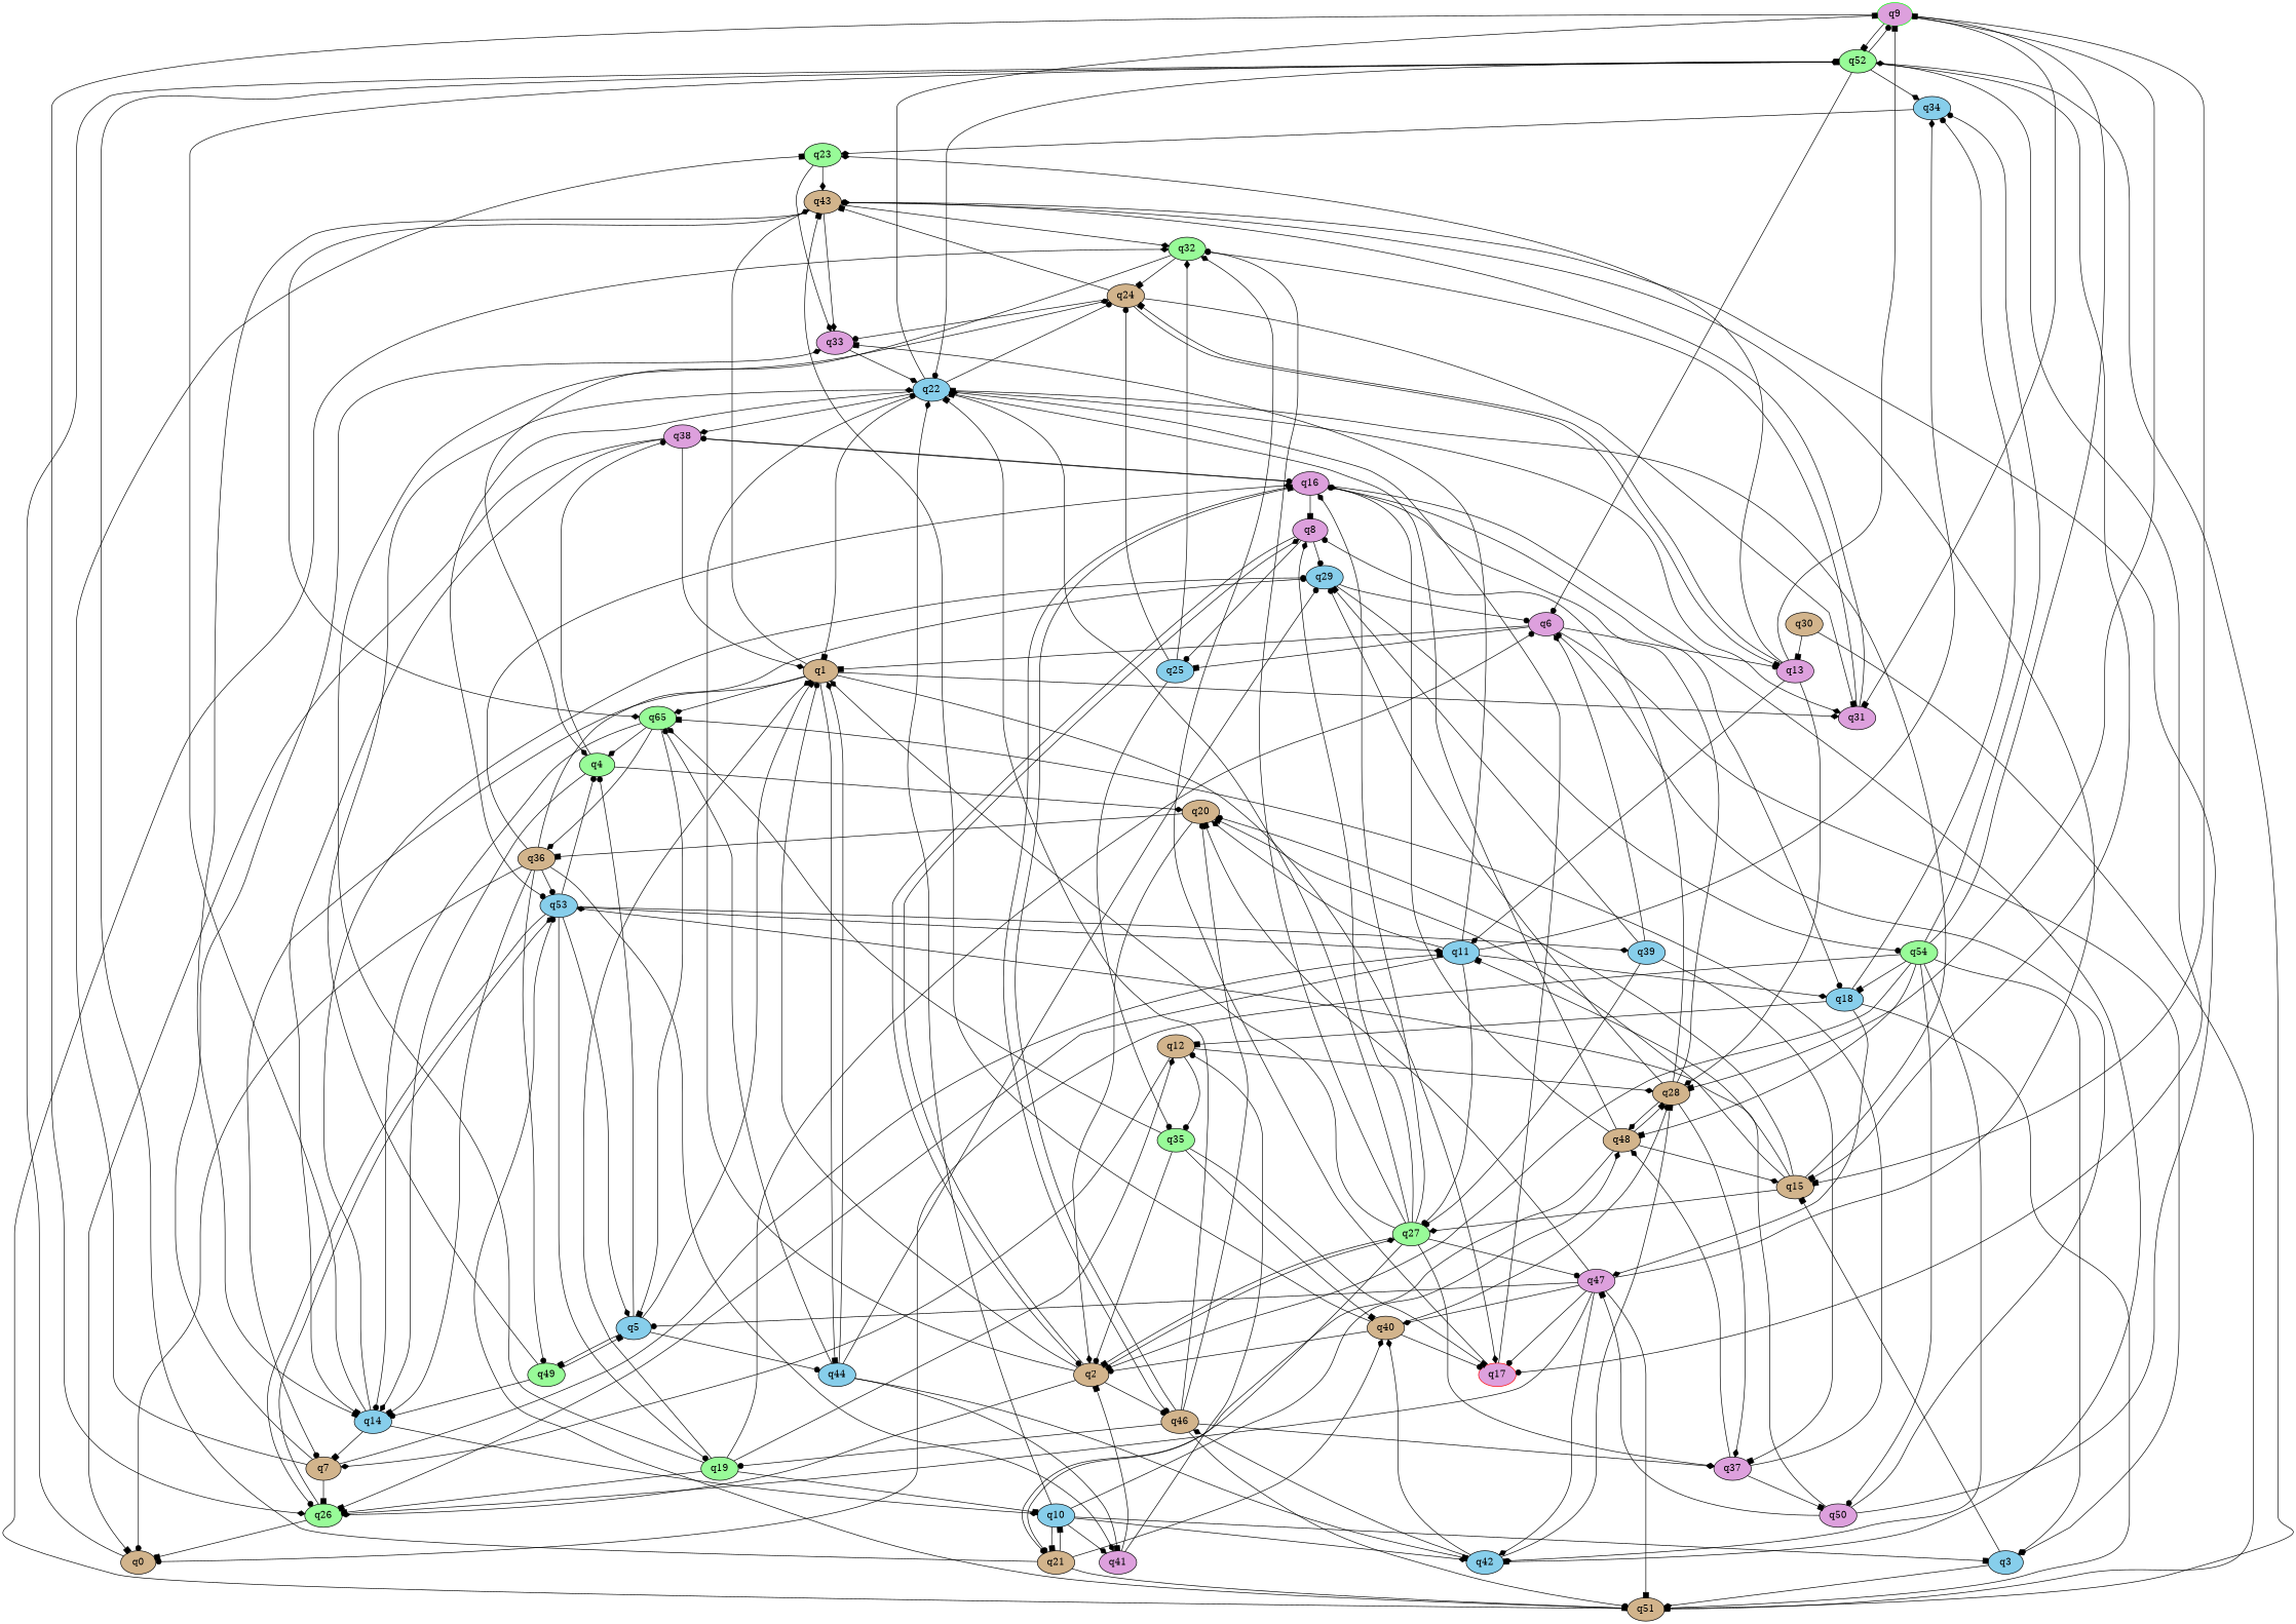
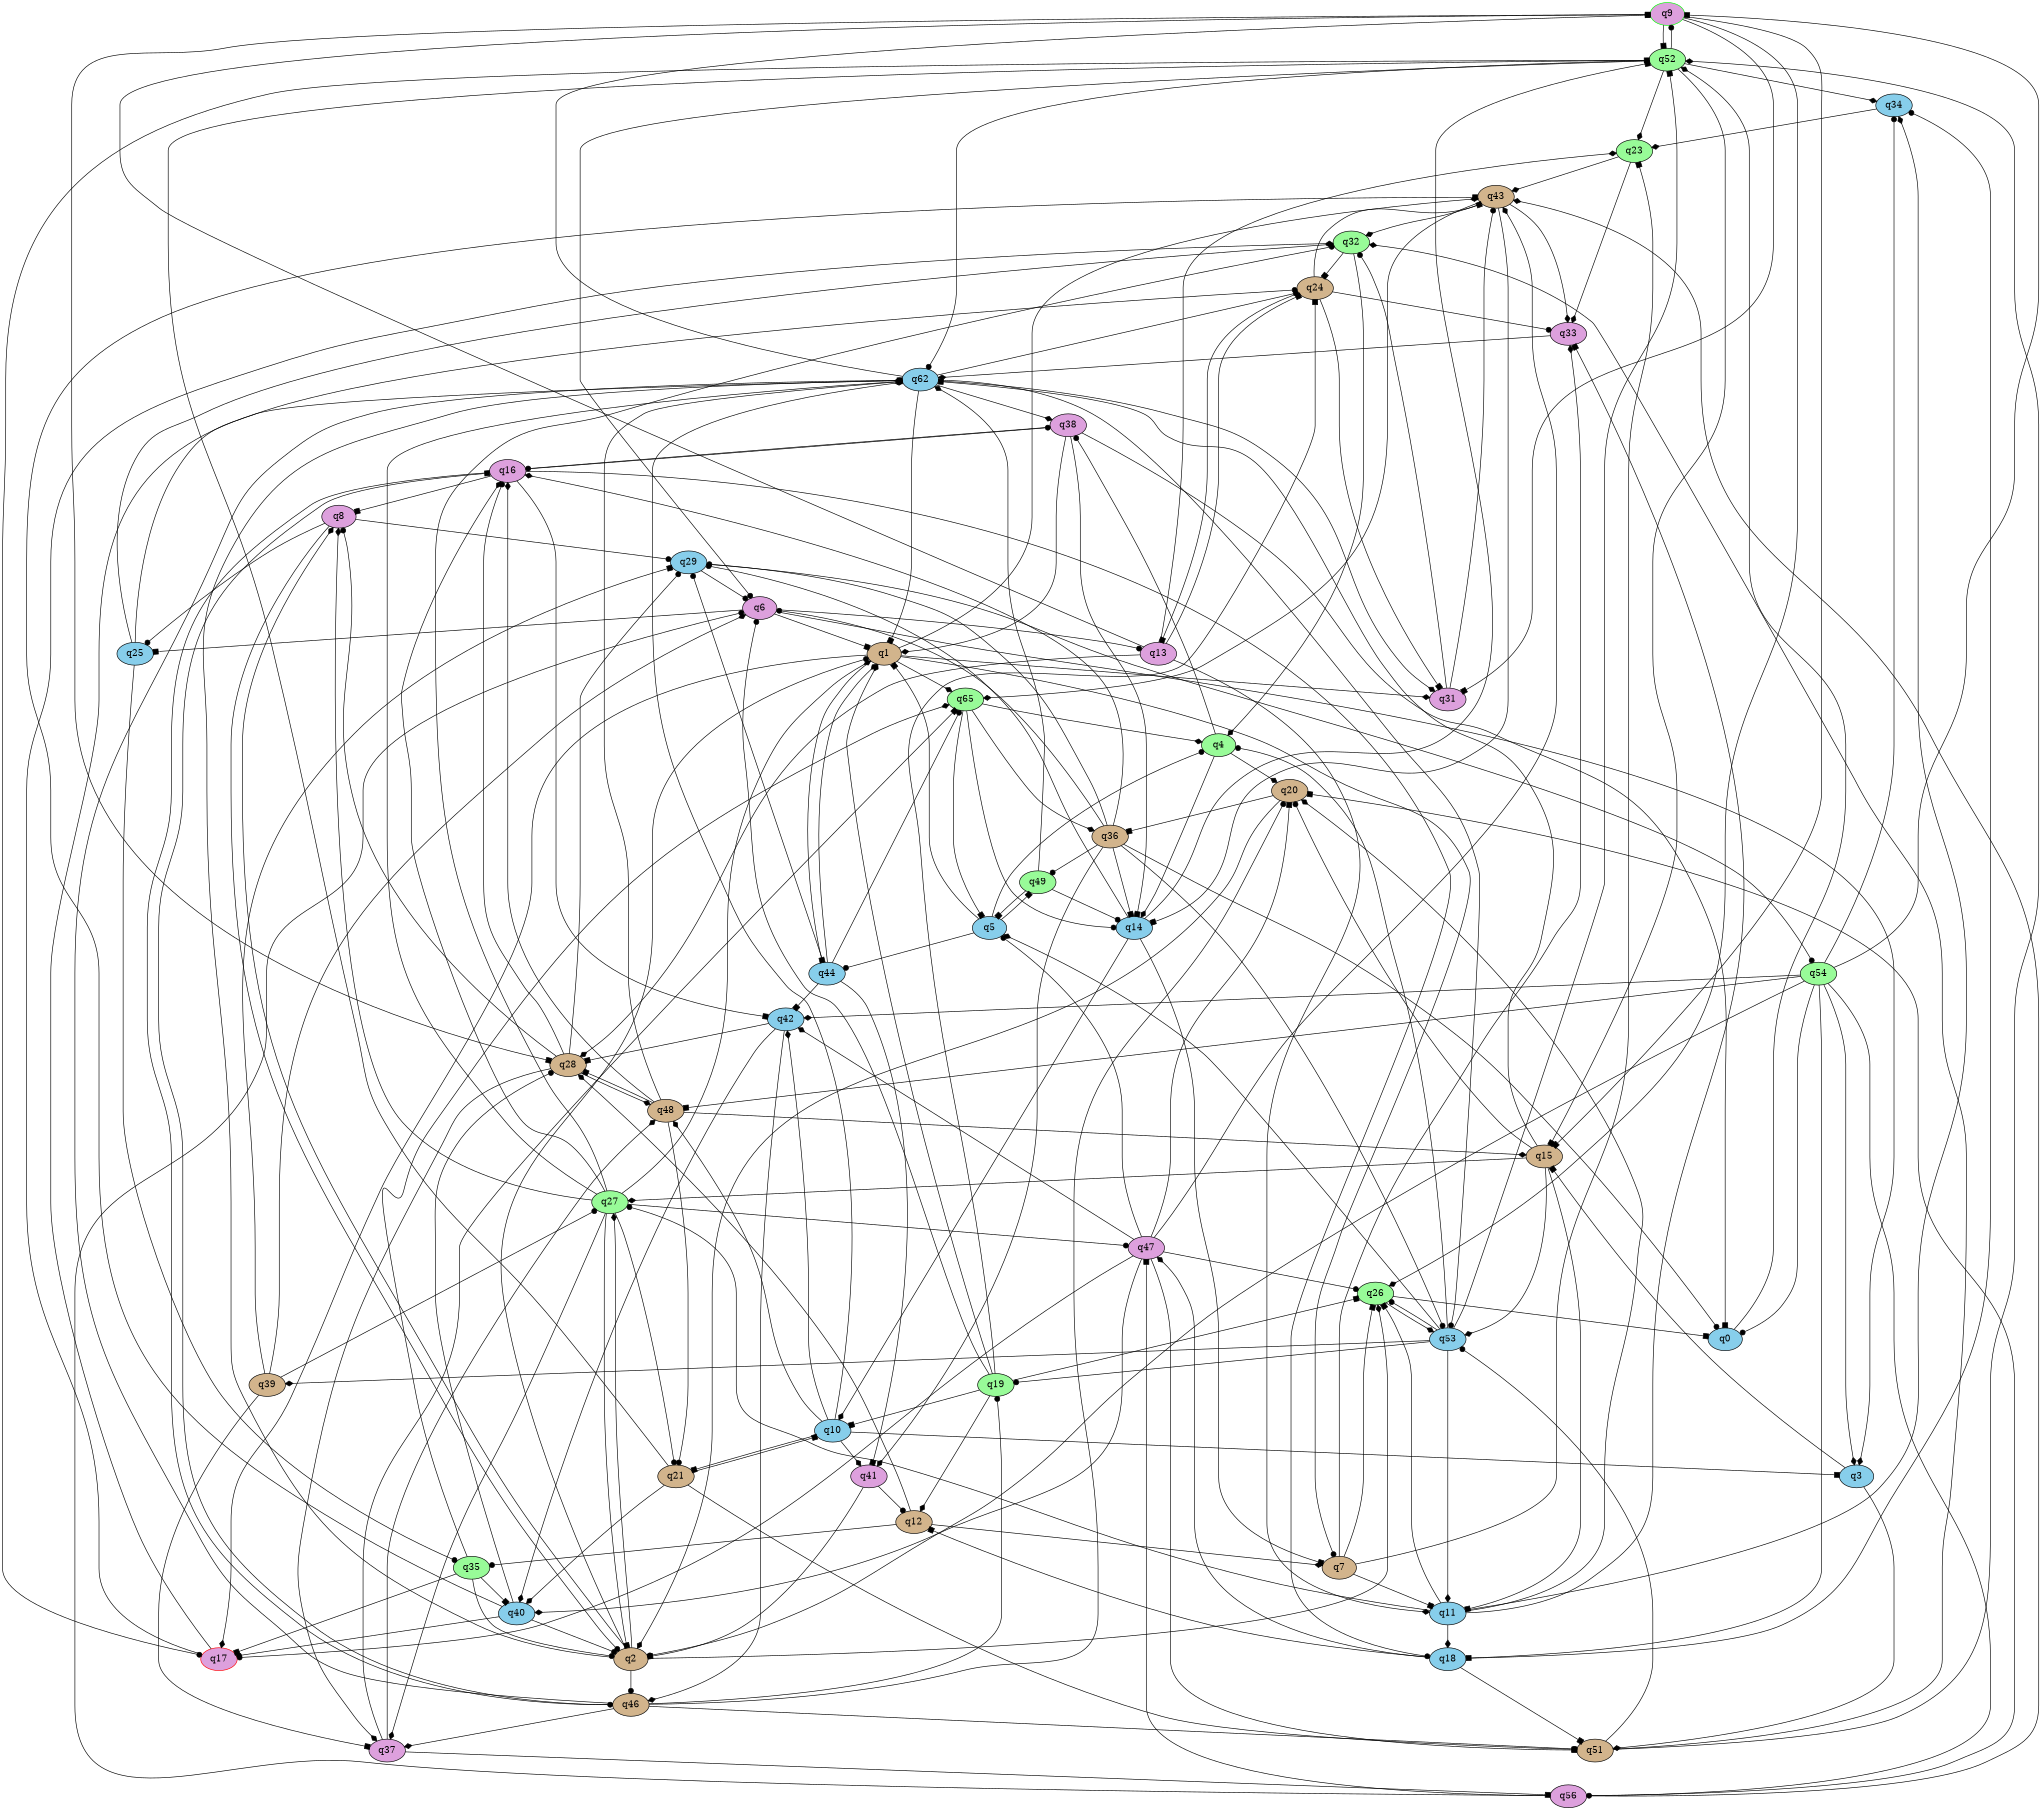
  digraph {
    node [fillcolor=tan style=filled]
    edge [arrowhead=diamond]
    q9 [color=green fillcolor=plum initial=1]
    q52 [fillcolor=palegreen]
    q31 [fillcolor=plum]
    q26 [fillcolor=palegreen]
    q15
    q28
    q17 [color=red fillcolor=plum final=1]
-   q22 [fillcolor=skyblue]
+   q22 [fillcolor=skyblue label=q62]
    q6 [fillcolor=plum]
    q23 [fillcolor=palegreen]
    q34 [fillcolor=skyblue]
    q32 [fillcolor=palegreen]
    q43
-   q0
+   q0 [fillcolor=skyblue]
    q53 [fillcolor=skyblue]
    q11 [fillcolor=skyblue]
    q27 [fillcolor=palegreen]
    q20
    q29 [fillcolor=skyblue]
    q8 [fillcolor=plum]
    q16 [fillcolor=plum]
    q37 [fillcolor=plum]
    q48
    q1
    q38 [fillcolor=plum]
    q24
    q4 [fillcolor=palegreen]
    q25 [fillcolor=skyblue]
    q3 [fillcolor=skyblue]
    q13 [fillcolor=plum]
    q33 [fillcolor=plum]
    q7
    q44 [fillcolor=skyblue]
    n34 [fillcolor=palegreen label=q65]
    q14 [fillcolor=skyblue]
    q41 [fillcolor=plum]
    q42 [fillcolor=skyblue]
    q5 [fillcolor=skyblue]
    q36
    q18 [fillcolor=skyblue]
    q10 [fillcolor=skyblue]
    q54 [fillcolor=palegreen]
    q2
    q12
    q46
-   q40
+   q40 [fillcolor=skyblue]
    q49 [fillcolor=palegreen]
    q21
    q47 [fillcolor=plum]
    q51
    q19 [fillcolor=palegreen]
    q35 [fillcolor=palegreen]
-   q39 [fillcolor=skyblue]
-   q50 [fillcolor=plum]
-   q30
+   q39
+   q50 [fillcolor=plum label=q56]
    q9 -> q52 [arrowhead=box]
    q9 -> q31 [arrowhead=box]
    q9 -> q26
    q9 -> q15 [arrowhead=box]
    q9 -> q28 [arrowhead=box]
    q52 -> q9 [arrowhead=dot]
    q52 -> q15 [arrowhead=box]
    q52 -> q17 [arrowhead=dot]
    q52 -> q22 [arrowhead=dot]
    q52 -> q6 [arrowhead=dot]
+   q52 -> q23
    q52 -> q34
    q31 -> q32 [arrowhead=dot]
    q31 -> q43 [arrowhead=dot]
    q26 -> q0 [arrowhead=box]
    q26 -> q53
    q15 -> q22 [arrowhead=box]
    q15 -> q53
    q15 -> q11 [arrowhead=box]
    q15 -> q27
    q15 -> q20 [arrowhead=dot]
    q28 -> q29 [arrowhead=dot]
    q28 -> q8 [arrowhead=dot]
    q28 -> q16 [arrowhead=dot]
    q28 -> q37
    q28 -> q48
    q17 -> q22
    q17 -> q32
    q22 -> q9 [arrowhead=box]
    q22 -> q31
    q22 -> q53 [arrowhead=dot]
    q22 -> q1 [arrowhead=box]
    q22 -> q38
    q22 -> q24 [arrowhead=dot]
    q6 -> q1 [arrowhead=box]
    q6 -> q25 [arrowhead=box]
    q6 -> q3
    q6 -> q13 [arrowhead=dot]
    q23 -> q43
    q23 -> q33
    q34 -> q23
    q32 -> q24 [arrowhead=box]
    q32 -> q4
    q43 -> q32
    q43 -> q33
    q43 -> n34
    q43 -> q14 [arrowhead=box]
    q0 -> q52
+   q53 -> q52 [arrowhead=box]
    q53 -> q26 [arrowhead=dot]
    q53 -> q11
    q53 -> q4 [arrowhead=dot]
    q53 -> q5
    q53 -> q19 [arrowhead=dot]
    q53 -> q39
    q11 -> q26 [arrowhead=box]
    q11 -> q34
    q11 -> q27 [arrowhead=dot]
    q11 -> q20
    q11 -> q33 [arrowhead=box]
    q11 -> q18
    q27 -> q22 [arrowhead=box]
    q27 -> q32 [arrowhead=dot]
    q27 -> q8
    q27 -> q16
    q27 -> q37
    q27 -> q1
    q27 -> q2 [arrowhead=box]
    q27 -> q21 [arrowhead=dot]
    q27 -> q47 [arrowhead=dot]
    q20 -> q36 [arrowhead=box]
    q20 -> q2
    q29 -> q6 [arrowhead=dot]
    q29 -> q54 [arrowhead=dot]
    q8 -> q29 [arrowhead=dot]
    q8 -> q25 [arrowhead=dot]
    q8 -> q2 [arrowhead=dot]
    q16 -> q8 [arrowhead=box]
    q16 -> q38 [arrowhead=dot]
    q16 -> q42 [arrowhead=box]
    q16 -> q18 [arrowhead=dot]
    q16 -> q46 [arrowhead=dot]
    q37 -> q48
    q37 -> n34 [arrowhead=box]
    q37 -> q50 [arrowhead=box]
    q48 -> q15
    q48 -> q28 [arrowhead=box]
    q48 -> q22 [arrowhead=dot]
    q48 -> q16
    q48 -> q21 [arrowhead=dot]
    q1 -> q31
    q1 -> q17
    q1 -> q43
    q1 -> q7 [arrowhead=dot]
    q1 -> q44 [arrowhead=box]
    q1 -> n34
    q38 -> q0 [arrowhead=box]
    q38 -> q16 [arrowhead=dot]
    q38 -> q1
    q38 -> q14 [arrowhead=box]
    q24 -> q31 [arrowhead=box]
    q24 -> q43 [arrowhead=box]
    q24 -> q13 [arrowhead=box]
    q24 -> q33 [arrowhead=dot]
    q4 -> q20
    q4 -> q38 [arrowhead=dot]
    q4 -> q14
    q25 -> q32
    q25 -> q24 [arrowhead=dot]
    q25 -> q35 [arrowhead=dot]
    q3 -> q15 [arrowhead=box]
    q3 -> q51
    q13 -> q9 [arrowhead=box]
    q13 -> q28
    q13 -> q23
    q13 -> q11
    q13 -> q24 [arrowhead=box]
    q33 -> q22
    q7 -> q26 [arrowhead=box]
    q7 -> q23 [arrowhead=box]
    q7 -> q11 [arrowhead=box]
    q7 -> q33
    q44 -> q29 [arrowhead=dot]
    q44 -> q1
    q44 -> n34 [arrowhead=dot]
    q44 -> q41 [arrowhead=box]
    q44 -> q42 [arrowhead=box]
    n34 -> q4
    n34 -> q14 [arrowhead=dot]
    n34 -> q5 [arrowhead=box]
    n34 -> q36
    q14 -> q52 [arrowhead=box]
    q14 -> q29 [arrowhead=dot]
    q14 -> q7 [arrowhead=box]
    q14 -> q10
    q41 -> q2 [arrowhead=box]
    q41 -> q12 [arrowhead=dot]
    q42 -> q28 [arrowhead=box]
    q42 -> q46
    q42 -> q40
    q5 -> q1 [arrowhead=box]
    q5 -> q4 [arrowhead=dot]
    q5 -> q44 [arrowhead=dot]
    q5 -> q49 [arrowhead=box]
+   q36 -> q6 [arrowhead=dot]
    q36 -> q0 [arrowhead=dot]
    q36 -> q53 [arrowhead=dot]
    q36 -> q29 [arrowhead=dot]
    q36 -> q16
    q36 -> q14 [arrowhead=box]
    q36 -> q41
    q36 -> q49 [arrowhead=dot]
    q18 -> q34 [arrowhead=dot]
    q18 -> q12 [arrowhead=box]
    q18 -> q47
    q18 -> q51 [arrowhead=box]
    q10 -> q22
    q10 -> q48
    q10 -> q3 [arrowhead=box]
    q10 -> q41
    q10 -> q42
    q10 -> q21 [arrowhead=box]
    q54 -> q9 [arrowhead=box]
    q54 -> q34 [arrowhead=dot]
    q54 -> q0 [arrowhead=dot]
    q54 -> q48 [arrowhead=box]
    q54 -> q3
    q54 -> q42
    q54 -> q18 [arrowhead=box]
    q54 -> q2 [arrowhead=dot]
    q54 -> q50 [arrowhead=dot]
    q2 -> q26
    q2 -> q22 [arrowhead=dot]
    q2 -> q27
    q2 -> q8
    q2 -> q1 [arrowhead=dot]
    q2 -> q46 [arrowhead=dot]
    q12 -> q28
    q12 -> q7
    q12 -> q35 [arrowhead=dot]
    q46 -> q22 [arrowhead=box]
    q46 -> q20 [arrowhead=dot]
    q46 -> q16 [arrowhead=box]
    q46 -> q37
    q46 -> q51 [arrowhead=dot]
    q46 -> q19 [arrowhead=dot]
    q40 -> q28 [arrowhead=dot]
    q40 -> q17 [arrowhead=dot]
    q40 -> q43 [arrowhead=box]
    q40 -> q2 [arrowhead=dot]
    q49 -> q22
    q49 -> q14 [arrowhead=dot]
    q49 -> q5 [arrowhead=box]
    q21 -> q52 [arrowhead=box]
    q21 -> q10 [arrowhead=box]
    q21 -> q40
    q21 -> q51 [arrowhead=box]
    q47 -> q26 [arrowhead=dot]
    q47 -> q17 [arrowhead=dot]
    q47 -> q43
    q47 -> q20 [arrowhead=box]
    q47 -> q42
    q47 -> q5 [arrowhead=dot]
    q47 -> q40
    q47 -> q51 [arrowhead=box]
    q51 -> q52
    q51 -> q32
    q51 -> q53 [arrowhead=dot]
    q19 -> q26 [arrowhead=box]
    q19 -> q6 [arrowhead=dot]
    q19 -> q1
-   q19 -> q24
+   q19 -> q24 [arrowhead=box]
    q19 -> q10 [arrowhead=box]
    q19 -> q12
    q35 -> q17 [arrowhead=box]
    q35 -> n34
    q35 -> q2 [arrowhead=dot]
    q35 -> q40 [arrowhead=box]
    q39 -> q6
    q39 -> q27 [arrowhead=dot]
    q39 -> q29 [arrowhead=box]
    q39 -> q37 [arrowhead=box]
    q50 -> q6 [arrowhead=dot]
    q50 -> q43
    q50 -> q20 [arrowhead=box]
    q50 -> q47 [arrowhead=box]
-   q30 -> q13 [arrowhead=box]
-   q30 -> q51 [arrowhead=box]
  }
